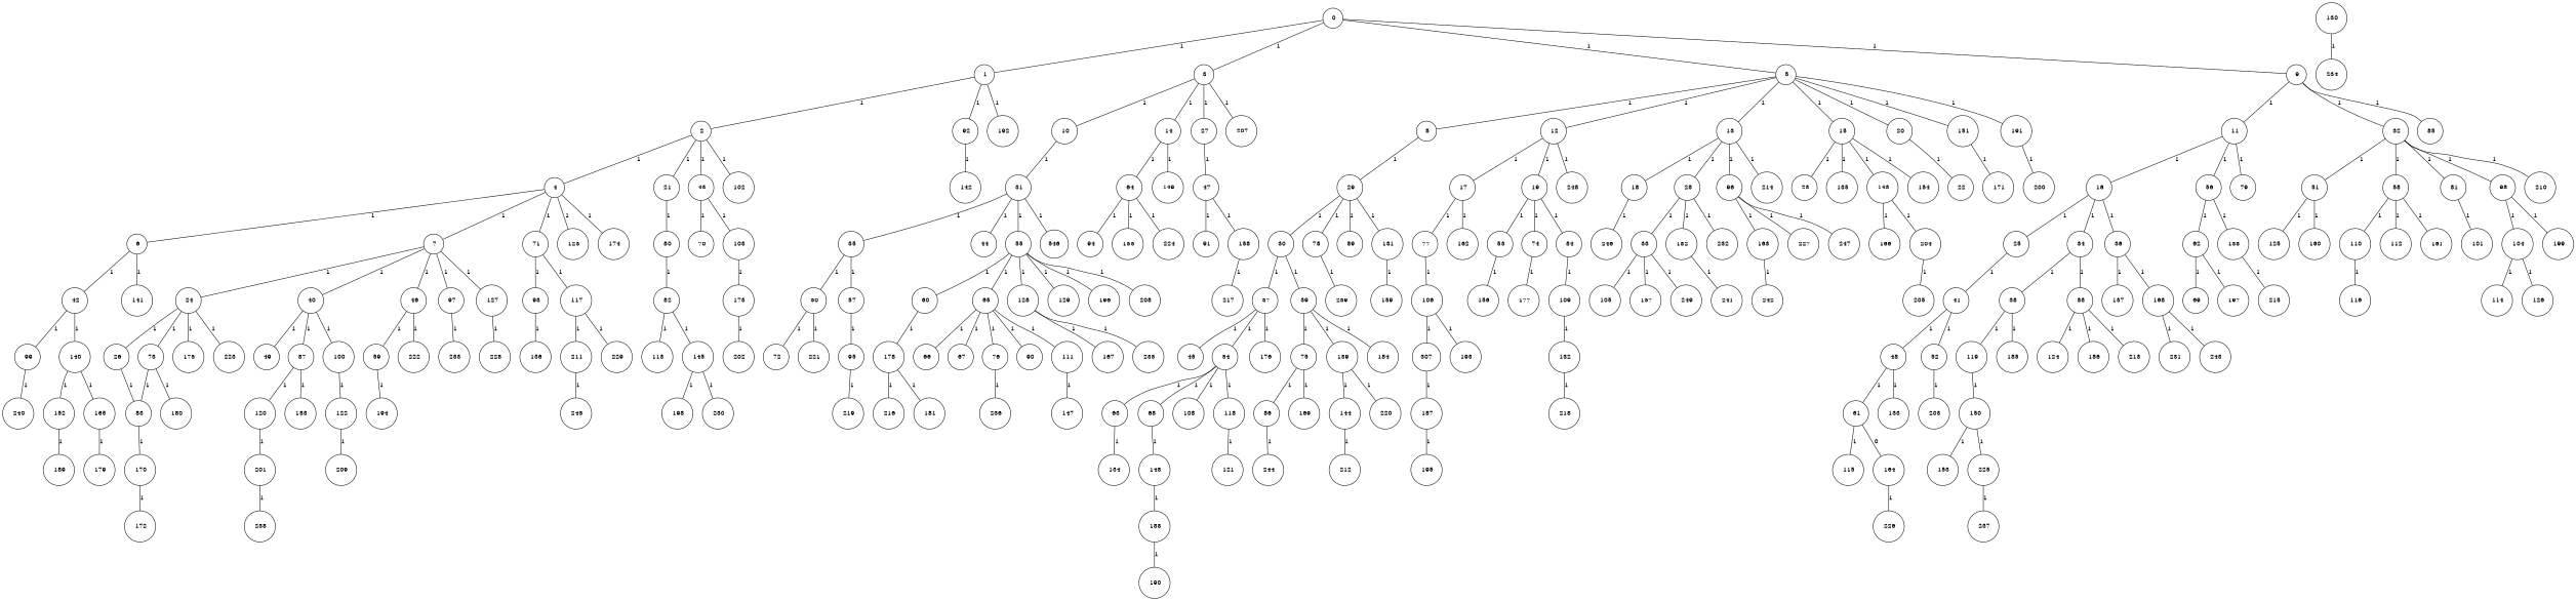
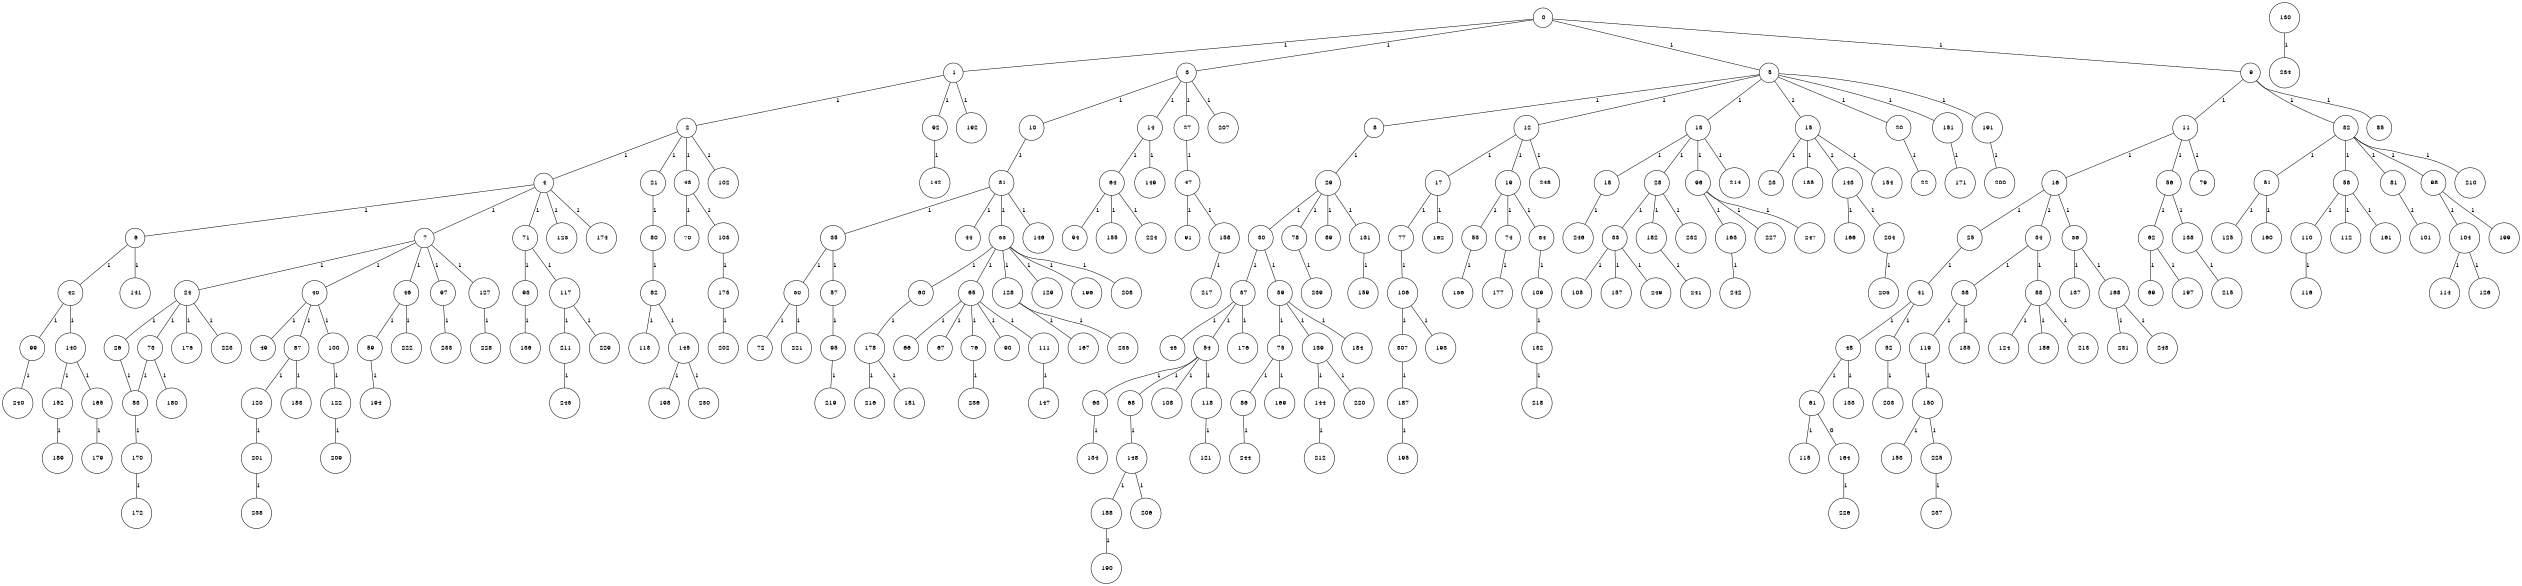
  graph {
    fixedsize="true;"
    node [color=black fontsize=12 hight=.12 shape=circle]
    edge [fontsize=12]
    n1 [label=" 0" width=.12]
    n2 [label=" 1" width=.12]
    n3 [label=" 3" width=.12]
    n4 [label=" 5" width=.12]
    n5 [label=" 9" width=.12]
    n6 [label=" 2" width=.12]
    n7 [label=" 92" width=.12]
    n8 [label=" 192" width=.12]
    n9 [label=" 10" width=.12]
    n10 [label=" 14" width=.12]
    n11 [label=" 27" width=.12]
    n12 [label=" 207" width=.12]
    n13 [label=" 8" width=.12]
    n14 [label=" 12" width=.12]
    n15 [label=" 13" width=.12]
    n16 [label=" 15" width=.12]
    n17 [label=" 20" width=.12]
    n18 [label=" 151" width=.12]
    n19 [label=" 191" width=.12]
    n20 [label=" 11" width=.12]
    n21 [label=" 32" width=.12]
    n22 [label=" 85" width=.12]
    n23 [label=" 4" width=.12]
    n24 [label=" 21" width=.12]
    n25 [label=" 43" width=.12]
    n26 [label=" 102" width=.12]
    n27 [label=" 142" width=.12]
    n28 [label=" 6" width=.12]
    n29 [label=" 7" width=.12]
    n30 [label=" 71" width=.12]
    n31 [label=" 123" width=.12]
    n32 [label=" 174" width=.12]
    n33 [label=" 80" width=.12]
    n34 [label=" 70" width=.12]
    n35 [label=" 103" width=.12]
    n36 [label=" 31" width=.12]
    n37 [label=" 64" width=.12]
    n38 [label=" 149" width=.12]
    n39 [label=" 47" width=.12]
    n40 [label=" 42" width=.12]
    n41 [label=" 141" width=.12]
    n42 [label=" 24" width=.12]
    n43 [label=" 40" width=.12]
    n44 [label=" 46" width=.12]
    n45 [label=" 97" width=.12]
    n46 [label=" 127" width=.12]
    n47 [label=" 93" width=.12]
    n48 [label=" 117" width=.12]
    n49 [label=" 29" width=.12]
    n50 [label=" 17" width=.12]
    n51 [label=" 19" width=.12]
    n52 [label=" 248" width=.12]
    n53 [label=" 18" width=.12]
    n54 [label=" 28" width=.12]
    n55 [label=" 96" width=.12]
    n56 [label=" 214" width=.12]
    n57 [label=" 23" width=.12]
    n58 [label=" 135" width=.12]
    n59 [label=" 143" width=.12]
    n60 [label=" 154" width=.12]
    n61 [label=" 22" width=.12]
    n62 [label=" 171" width=.12]
    n63 [label=" 200" width=.12]
    n64 [label=" 99" width=.12]
    n65 [label=" 140" width=.12]
    n66 [label=" 26" width=.12]
    n67 [label=" 73" width=.12]
    n68 [label=" 175" width=.12]
    n69 [label=" 223" width=.12]
    n70 [label=" 49" width=.12]
    n71 [label=" 87" width=.12]
    n72 [label=" 100" width=.12]
    n73 [label=" 59" width=.12]
    n74 [label=" 222" width=.12]
    n75 [label=" 233" width=.12]
    n76 [label=" 228" width=.12]
    n77 [label=" 30" width=.12]
    n78 [label=" 78" width=.12]
    n79 [label=" 89" width=.12]
    n80 [label=" 131" width=.12]
    n81 [label=" 16" width=.12]
    n82 [label=" 56" width=.12]
    n83 [label=" 79" width=.12]
    n84 [label=" 51" width=.12]
    n85 [label=" 58" width=.12]
    n86 [label=" 81" width=.12]
    n87 [label=" 98" width=.12]
    n88 [label=" 210" width=.12]
    n89 [label=" 35" width=.12]
    n90 [label=" 44" width=.12]
    n91 [label=" 55" width=.12]
-   n92 [label=546 width=.12]
+   n92 [label=" 146" width=.12]
    n93 [label=" 25" width=.12]
    n94 [label=" 34" width=.12]
    n95 [label=" 36" width=.12]
    n96 [label=" 62" width=.12]
    n97 [label=" 138" width=.12]
    n98 [label=" 77" width=.12]
    n99 [label=" 162" width=.12]
    n100 [label=" 53" width=.12]
    n101 [label=" 74" width=.12]
    n102 [label=" 84" width=.12]
    n103 [label=" 246" width=.12]
    n104 [label=" 33" width=.12]
    n105 [label=" 182" width=.12]
    n106 [label=" 232" width=.12]
    n107 [label=" 163" width=.12]
    n108 [label=" 227" width=.12]
    n109 [label=" 247" width=.12]
    n110 [label=" 94" width=.12]
    n111 [label=" 155" width=.12]
    n112 [label=" 224" width=.12]
    n113 [label=" 166" width=.12]
    n114 [label=" 204" width=.12]
    n115 [label=" 41" width=.12]
    n116 [label=" 38" width=.12]
    n117 [label=" 88" width=.12]
    n118 [label=" 137" width=.12]
    n119 [label=" 168" width=.12]
    n120 [label=" 106" width=.12]
    n121 [label=" 156" width=.12]
    n122 [label=" 177" width=.12]
    n123 [label=" 109" width=.12]
    n124 [label=" 82" width=.12]
    n125 [label=" 83" width=.12]
    n126 [label=" 180" width=.12]
    n127 [label=" 48" width=.12]
    n128 [label=" 52" width=.12]
    n129 [label=" 130" width=.12]
    n130 [label=" 234" width=.12]
    n131 [label=" 91" width=.12]
    n132 [label=" 158" width=.12]
    n133 [label=" 105" width=.12]
    n134 [label=" 157" width=.12]
    n135 [label=" 249" width=.12]
    n136 [label=" 241" width=.12]
    n137 [label=" 37" width=.12]
    n138 [label=" 39" width=.12]
    n139 [label=" 239" width=.12]
    n140 [label=" 159" width=.12]
    n141 [label=" 45" width=.12]
    n142 [label=" 54" width=.12]
    n143 [label=" 176" width=.12]
    n144 [label=" 75" width=.12]
    n145 [label=" 139" width=.12]
    n146 [label=" 184" width=.12]
    n147 [label=" 50" width=.12]
    n148 [label=" 57" width=.12]
    n149 [label=" 60" width=.12]
    n150 [label=" 65" width=.12]
    n151 [label=" 128" width=.12]
    n152 [label=" 129" width=.12]
    n153 [label=" 196" width=.12]
    n154 [label=" 208" width=.12]
    n155 [label=" 125" width=.12]
    n156 [label=" 160" width=.12]
    n157 [label=" 110" width=.12]
    n158 [label=" 112" width=.12]
    n159 [label=" 161" width=.12]
    n160 [label=" 101" width=.12]
    n161 [label=" 104" width=.12]
    n162 [label=" 199" width=.12]
    n163 [label=" 119" width=.12]
    n164 [label=" 185" width=.12]
    n165 [label=" 124" width=.12]
    n166 [label=" 186" width=.12]
    n167 [label=" 213" width=.12]
    n168 [label=" 72" width=.12]
    n169 [label=" 221" width=.12]
    n170 [label=" 95" width=.12]
    n171 [label=" 231" width=.12]
    n172 [label=" 243" width=.12]
    n173 [label=" 63" width=.12]
    n174 [label=" 68" width=.12]
    n175 [label=" 108" width=.12]
    n176 [label=" 118" width=.12]
    n177 [label=" 150" width=.12]
    n178 [label=" 86" width=.12]
    n179 [label=" 169" width=.12]
    n180 [label=" 144" width=.12]
    n181 [label=" 220" width=.12]
    n182 [label=" 120" width=.12]
    n183 [label=" 183" width=.12]
    n184 [label=" 122" width=.12]
    n185 [label=" 61" width=.12]
    n186 [label=" 133" width=.12]
    n187 [label=" 203" width=.12]
    n188 [label=" 240" width=.12]
    n189 [label=" 152" width=.12]
    n190 [label=" 165" width=.12]
    n191 [label=" 173" width=.12]
    n192 [label=" 194" width=.12]
    n193 [label=" 217" width=.12]
    n194 [label=" 115" width=.12]
    n195 [label=" 164" width=.12]
    n196 [label=" 134" width=.12]
    n197 [label=" 148" width=.12]
    n198 [label=" 121" width=.12]
    n199 [label=" 178" width=.12]
    n200 [label=" 66" width=.12]
    n201 [label=" 67" width=.12]
    n202 [label=" 76" width=.12]
    n203 [label=" 90" width=.12]
    n204 [label=" 111" width=.12]
    n205 [label=" 167" width=.12]
    n206 [label=" 235" width=.12]
    n207 [label=" 69" width=.12]
    n208 [label=" 197" width=.12]
    n209 [label=" 215" width=.12]
    n210 [label=" 219" width=.12]
    n211 [label=" 116" width=.12]
    n212 [label=" 216" width=.12]
    n213 [label=" 181" width=.12]
    n214 [label=" 226" width=.12]
    n215 [label=" 236" width=.12]
    n216 [label=" 147" width=.12]
    n217 [label=" 188" width=.12]
+   n218 [label=" 206" width=.12]
    n219 [label=" 136" width=.12]
    n220 [label=" 211" width=.12]
    n221 [label=" 229" width=.12]
    n222 [label=" 170" width=.12]
    n223 [label=" 244" width=.12]
    n224 [label=307 width=.12]
    n225 [label=" 193" width=.12]
    n226 [label=" 113" width=.12]
    n227 [label=" 145" width=.12]
    n228 [label=" 198" width=.12]
    n229 [label=" 230" width=.12]
    n230 [label=" 172" width=.12]
    n231 [label=" 132" width=.12]
    n232 [label=" 201" width=.12]
    n233 [label=" 242" width=.12]
    n234 [label=" 114" width=.12]
    n235 [label=" 126" width=.12]
    n236 [label=" 209" width=.12]
    n237 [label=" 202" width=.12]
    n238 [label=" 187" width=.12]
    n239 [label=" 195" width=.12]
    n240 [label=" 218" width=.12]
    n241 [label=" 245" width=.12]
    n242 [label=" 153" width=.12]
    n243 [label=" 225" width=.12]
    n244 [label=" 238" width=.12]
    n245 [label=" 212" width=.12]
    n246 [label=" 189" width=.12]
    n247 [label=" 179" width=.12]
    n248 [label=" 205" width=.12]
    n249 [label=" 190" width=.12]
    n250 [label=" 237" width=.12]
    n1 -- n2 [label=1]
    n1 -- n3 [label=1]
    n1 -- n4 [label=1]
    n1 -- n5 [label=1]
    n2 -- n6 [label=1]
    n2 -- n7 [label=1]
    n2 -- n8 [label=1]
    n3 -- n9 [label=1]
    n3 -- n10 [label=1]
    n3 -- n11 [label=1]
    n3 -- n12 [label=1]
    n4 -- n13 [label=1]
    n4 -- n14 [label=1]
    n4 -- n15 [label=1]
    n4 -- n16 [label=1]
    n4 -- n17 [label=1]
    n4 -- n18 [label=1]
    n4 -- n19 [label=1]
    n5 -- n20 [label=1]
    n5 -- n21 [label=1]
    n5 -- n22 [label=1]
    n6 -- n23 [label=1]
    n6 -- n24 [label=1]
    n6 -- n25 [label=1]
    n6 -- n26 [label=1]
    n7 -- n27 [label=1]
    n9 -- n36 [label=1]
    n10 -- n37 [label=1]
    n10 -- n38 [label=1]
    n11 -- n39 [label=1]
    n13 -- n49 [label=1]
    n14 -- n50 [label=1]
    n14 -- n51 [label=1]
    n14 -- n52 [label=1]
    n15 -- n53 [label=1]
    n15 -- n54 [label=1]
    n15 -- n55 [label=1]
    n15 -- n56 [label=1]
    n16 -- n57 [label=1]
    n16 -- n58 [label=1]
    n16 -- n59 [label=1]
    n16 -- n60 [label=1]
    n17 -- n61 [label=1]
    n18 -- n62 [label=1]
    n19 -- n63 [label=1]
    n20 -- n81 [label=1]
    n20 -- n82 [label=1]
    n20 -- n83 [label=1]
    n21 -- n84 [label=1]
    n21 -- n85 [label=1]
    n21 -- n86 [label=1]
    n21 -- n87 [label=1]
    n21 -- n88 [label=1]
    n23 -- n28 [label=1]
    n23 -- n29 [label=1]
    n23 -- n30 [label=1]
    n23 -- n31 [label=1]
    n23 -- n32 [label=1]
    n24 -- n33 [label=1]
    n25 -- n34 [label=1]
    n25 -- n35 [label=1]
    n28 -- n40 [label=1]
    n28 -- n41 [label=1]
    n29 -- n42 [label=1]
    n29 -- n43 [label=1]
    n29 -- n44 [label=1]
    n29 -- n45 [label=1]
    n29 -- n46 [label=1]
    n30 -- n47 [label=1]
    n30 -- n48 [label=1]
    n33 -- n124 [label=1]
    n35 -- n191 [label=1]
    n36 -- n89 [label=1]
    n36 -- n90 [label=1]
    n36 -- n91 [label=1]
    n36 -- n92 [label=1]
    n37 -- n110 [label=1]
    n37 -- n111 [label=1]
    n37 -- n112 [label=1]
    n39 -- n131 [label=1]
    n39 -- n132 [label=1]
    n40 -- n64 [label=1]
    n40 -- n65 [label=1]
    n42 -- n66 [label=1]
    n42 -- n67 [label=1]
    n42 -- n68 [label=1]
    n42 -- n69 [label=1]
    n43 -- n70 [label=1]
    n43 -- n71 [label=1]
    n43 -- n72 [label=1]
    n44 -- n73 [label=1]
    n44 -- n74 [label=1]
    n45 -- n75 [label=1]
    n46 -- n76 [label=1]
    n47 -- n219 [label=1]
    n48 -- n220 [label=1]
    n48 -- n221 [label=1]
    n49 -- n77 [label=1]
    n49 -- n78 [label=1]
    n49 -- n79 [label=1]
    n49 -- n80 [label=1]
    n50 -- n98 [label=1]
    n50 -- n99 [label=1]
    n51 -- n100 [label=1]
    n51 -- n101 [label=1]
    n51 -- n102 [label=1]
    n53 -- n103 [label=1]
    n54 -- n104 [label=1]
    n54 -- n105 [label=1]
    n54 -- n106 [label=1]
    n55 -- n107 [label=1]
    n55 -- n108 [label=1]
    n55 -- n109 [label=1]
    n59 -- n113 [label=1]
    n59 -- n114 [label=1]
    n64 -- n188 [label=1]
    n65 -- n189 [label=1]
    n65 -- n190 [label=1]
    n66 -- n125 [label=1]
    n67 -- n125 [label=1]
    n67 -- n126 [label=1]
    n71 -- n182 [label=1]
    n71 -- n183 [label=1]
    n72 -- n184 [label=1]
    n73 -- n192 [label=1]
    n77 -- n137 [label=1]
    n77 -- n138 [label=1]
    n78 -- n139 [label=1]
    n80 -- n140 [label=1]
    n81 -- n93 [label=1]
    n81 -- n94 [label=1]
    n81 -- n95 [label=1]
    n82 -- n96 [label=1]
    n82 -- n97 [label=1]
    n84 -- n155 [label=1]
    n84 -- n156 [label=1]
    n85 -- n157 [label=1]
    n85 -- n158 [label=1]
    n85 -- n159 [label=1]
    n86 -- n160 [label=1]
    n87 -- n161 [label=1]
    n87 -- n162 [label=1]
    n89 -- n147 [label=1]
    n89 -- n148 [label=1]
    n91 -- n149 [label=1]
    n91 -- n150 [label=1]
    n91 -- n151 [label=1]
    n91 -- n152 [label=1]
    n91 -- n153 [label=1]
    n91 -- n154 [label=1]
    n93 -- n115 [label=1]
    n94 -- n116 [label=1]
    n94 -- n117 [label=1]
    n95 -- n118 [label=1]
    n95 -- n119 [label=1]
    n96 -- n207 [label=1]
    n96 -- n208 [label=1]
    n97 -- n209 [label=1]
    n98 -- n120 [label=1]
    n100 -- n121 [label=1]
    n101 -- n122 [label=1]
    n102 -- n123 [label=1]
    n104 -- n133 [label=1]
    n104 -- n134 [label=1]
    n104 -- n135 [label=1]
    n105 -- n136 [label=1]
    n107 -- n233 [label=1]
    n114 -- n248 [label=1]
    n115 -- n127 [label=1]
    n115 -- n128 [label=1]
    n116 -- n163 [label=1]
    n116 -- n164 [label=1]
    n117 -- n165 [label=1]
    n117 -- n166 [label=1]
    n117 -- n167 [label=1]
    n119 -- n171 [label=1]
    n119 -- n172 [label=1]
    n120 -- n224 [label=1]
    n120 -- n225 [label=1]
    n123 -- n231 [label=1]
    n124 -- n226 [label=1]
    n124 -- n227 [label=1]
    n125 -- n222 [label=1]
    n127 -- n185 [label=1]
    n127 -- n186 [label=1]
    n128 -- n187 [label=1]
    n129 -- n130 [label=1]
    n132 -- n193 [label=1]
    n137 -- n141 [label=1]
    n137 -- n142 [label=1]
    n137 -- n143 [label=1]
    n138 -- n144 [label=1]
    n138 -- n145 [label=1]
    n138 -- n146 [label=1]
    n142 -- n173 [label=1]
    n142 -- n174 [label=1]
    n142 -- n175 [label=1]
    n142 -- n176 [label=1]
    n144 -- n178 [label=1]
    n144 -- n179 [label=1]
    n145 -- n180 [label=1]
    n145 -- n181 [label=1]
    n147 -- n168 [label=1]
    n147 -- n169 [label=1]
    n148 -- n170 [label=1]
    n149 -- n199 [label=1]
    n150 -- n200 [label=1]
    n150 -- n201 [label=1]
    n150 -- n202 [label=1]
    n150 -- n203 [label=1]
    n150 -- n204 [label=1]
    n151 -- n205 [label=1]
    n151 -- n206 [label=1]
    n157 -- n211 [label=1]
    n161 -- n234 [label=1]
    n161 -- n235 [label=1]
    n163 -- n177 [label=1]
    n170 -- n210 [label=1]
    n173 -- n196 [label=1]
    n174 -- n197 [label=1]
    n176 -- n198 [label=1]
    n177 -- n242 [label=1]
    n177 -- n243 [label=1]
    n178 -- n223 [label=1]
    n180 -- n245 [label=1]
    n182 -- n232 [label=1]
    n184 -- n236 [label=1]
    n185 -- n194 [label=1]
    n185 -- n195 [label=0]
    n189 -- n246 [label=1]
    n190 -- n247 [label=1]
    n191 -- n237 [label=1]
    n195 -- n214 [label=1]
    n197 -- n217 [label=1]
+   n197 -- n218 [label=1]
    n199 -- n212 [label=1]
    n199 -- n213 [label=1]
    n202 -- n215 [label=1]
    n204 -- n216 [label=1]
    n217 -- n249 [label=1]
    n220 -- n241 [label=1]
    n222 -- n230 [label=1]
    n224 -- n238 [label=1]
    n227 -- n228 [label=1]
    n227 -- n229 [label=1]
    n231 -- n240 [label=1]
    n232 -- n244 [label=1]
    n238 -- n239 [label=1]
    n243 -- n250 [label=1]
  }
